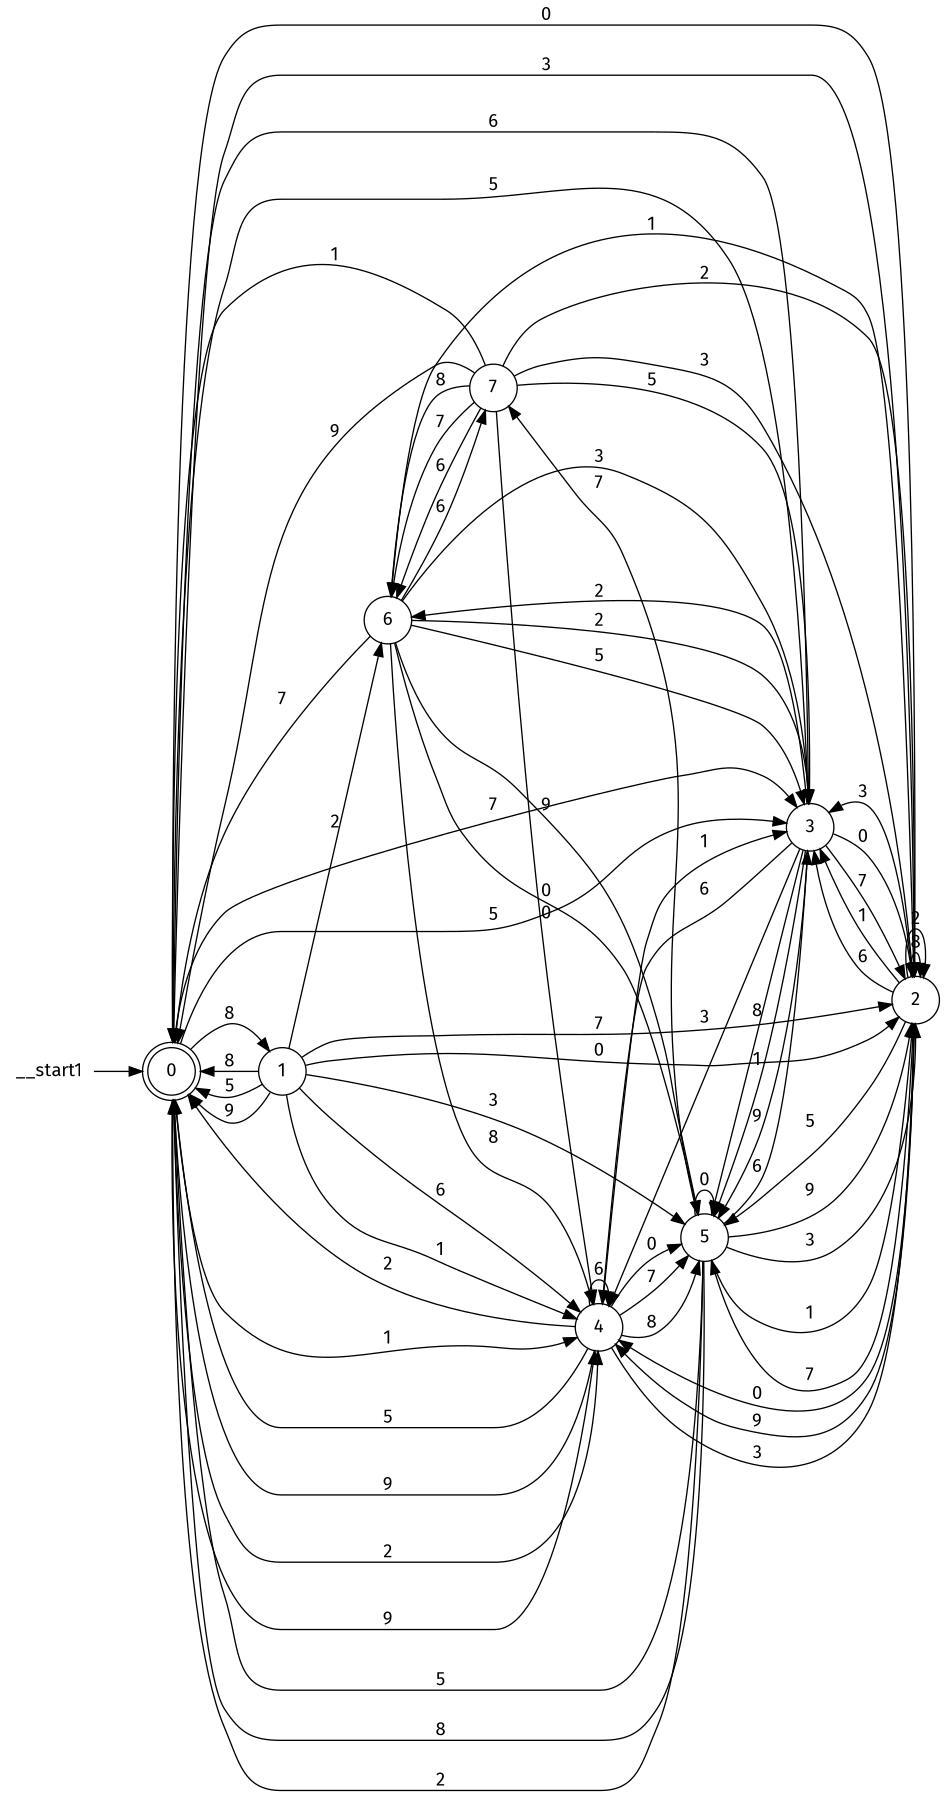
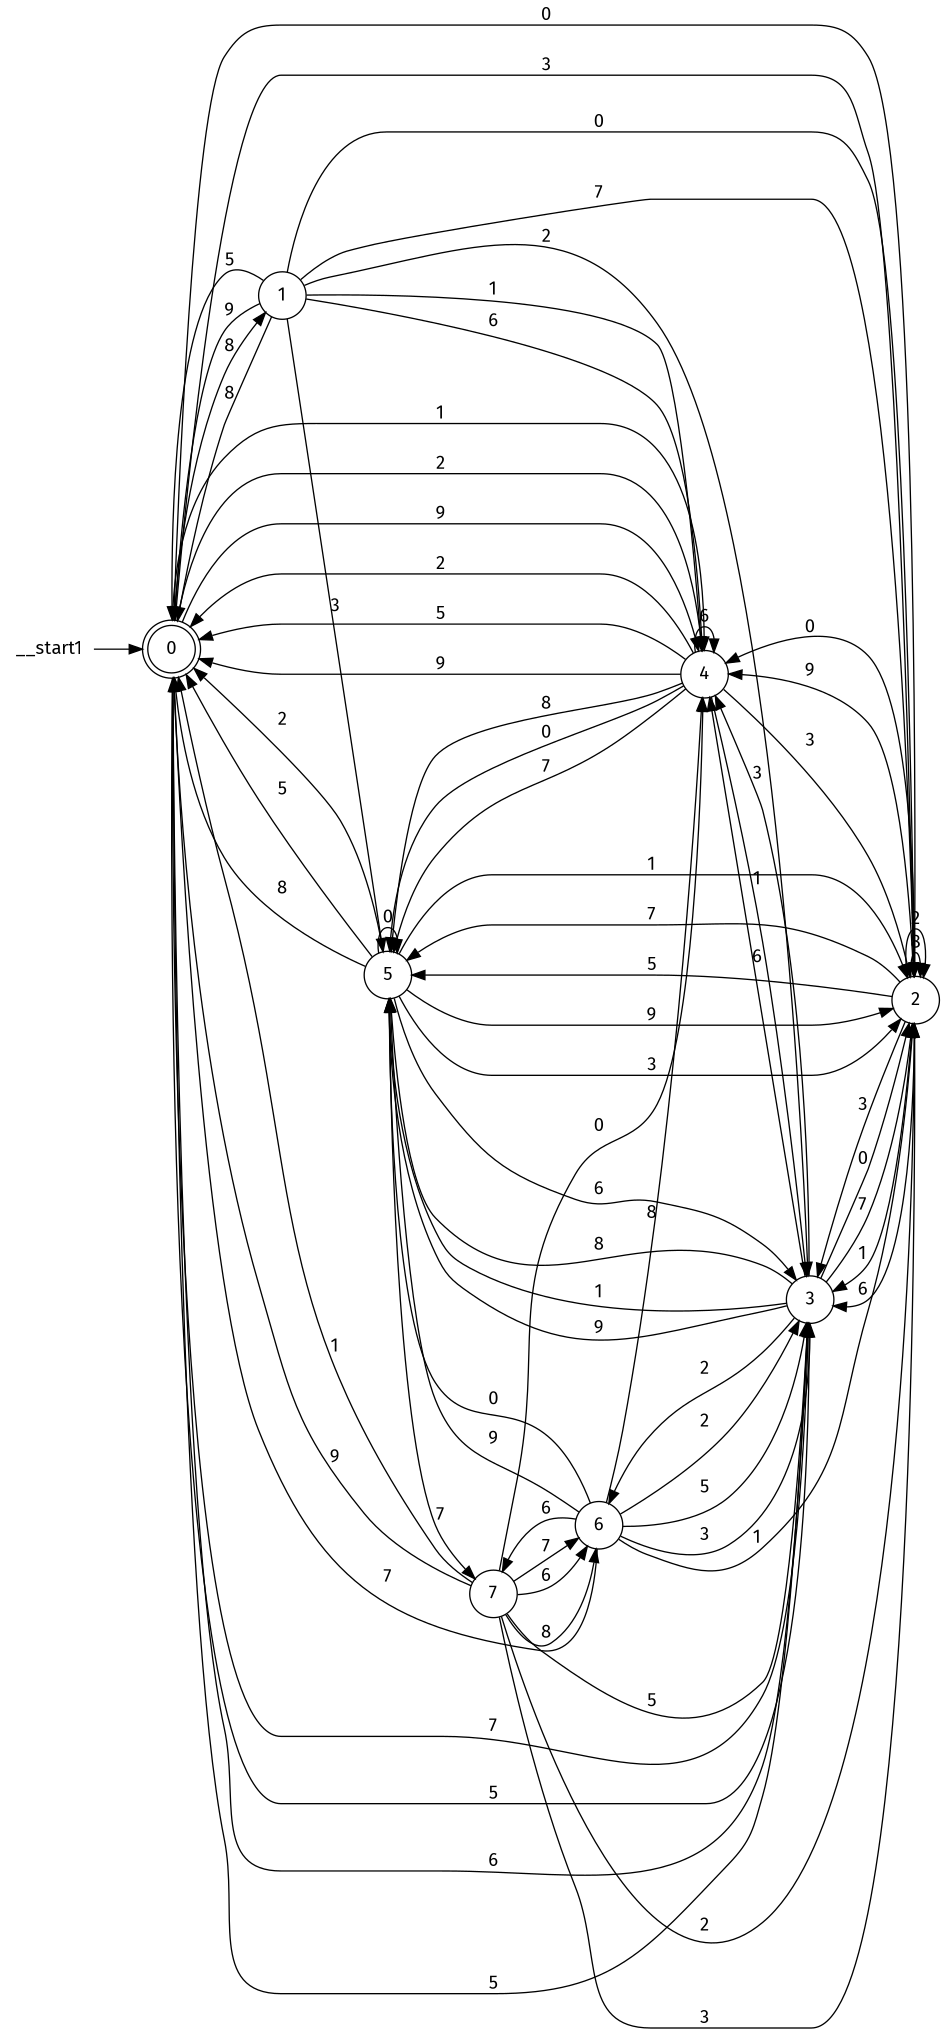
  digraph {
    fontname="Fira Sans"
    rankdir=LR
    node [fontname="Fira Sans" shape=circle]
    edge [fontname="Fira Sans"]
    n1 [label=0 shape=doublecircle]
    n2 [label=1]
    n3 [label=2]
    n4 [label=3]
    n5 [label=4]
    n6 [label=5]
    n7 [label=6]
    n8 [label=7]
    n9 [height=0 label=__start1 shape=none width=0]
    n1 -> n2 [label=8]
    n1 -> n3 [label=0]
    n1 -> n3 [label=3]
    n1 -> n4 [label=7]
    n1 -> n4 [label=5]
    n1 -> n4 [label=6]
    n1 -> n5 [label=1]
    n1 -> n5 [label=2]
    n1 -> n5 [label=9]
    n2 -> n1 [label=8]
    n2 -> n1 [label=5]
    n2 -> n1 [label=9]
    n2 -> n3 [label=0]
    n2 -> n3 [label=7]
-   n2 -> n7 [label=2]
+   n2 -> n4 [label=2]
    n2 -> n5 [label=1]
    n2 -> n5 [label=6]
    n2 -> n6 [label=3]
    n3 -> n3 [label=8]
    n3 -> n3 [label=2]
    n3 -> n4 [label=1]
    n3 -> n4 [label=6]
    n3 -> n4 [label=3]
    n3 -> n5 [label=0]
    n3 -> n5 [label=9]
    n3 -> n6 [label=7]
    n3 -> n6 [label=5]
    n4 -> n1 [label=5]
    n4 -> n3 [label=0]
    n4 -> n3 [label=7]
    n4 -> n5 [label=6]
    n4 -> n5 [label=3]
    n4 -> n6 [label=8]
    n4 -> n6 [label=1]
    n4 -> n6 [label=9]
    n4 -> n7 [label=2]
    n5 -> n1 [label=2]
    n5 -> n1 [label=5]
    n5 -> n1 [label=9]
    n5 -> n3 [label=3]
    n5 -> n4 [label=1]
    n5 -> n5 [label=6]
    n5 -> n6 [label=8]
    n5 -> n6 [label=0]
    n5 -> n6 [label=7]
    n6 -> n1 [label=8]
    n6 -> n1 [label=2]
    n6 -> n1 [label=5]
    n6 -> n3 [label=1]
    n6 -> n3 [label=9]
    n6 -> n3 [label=3]
    n6 -> n4 [label=6]
    n6 -> n6 [label=0]
    n6 -> n8 [label=7]
    n7 -> n1 [label=7]
    n7 -> n3 [label=1]
    n7 -> n4 [label=2]
    n7 -> n4 [label=5]
    n7 -> n4 [label=3]
    n7 -> n5 [label=8]
    n7 -> n6 [label=0]
    n7 -> n6 [label=9]
    n7 -> n8 [label=6]
    n8 -> n1 [label=1]
    n8 -> n1 [label=9]
    n8 -> n3 [label=2]
    n8 -> n3 [label=3]
    n8 -> n4 [label=5]
    n8 -> n5 [label=0]
    n8 -> n7 [label=8]
    n8 -> n7 [label=7]
    n8 -> n7 [label=6]
    n9 -> n1
  }
